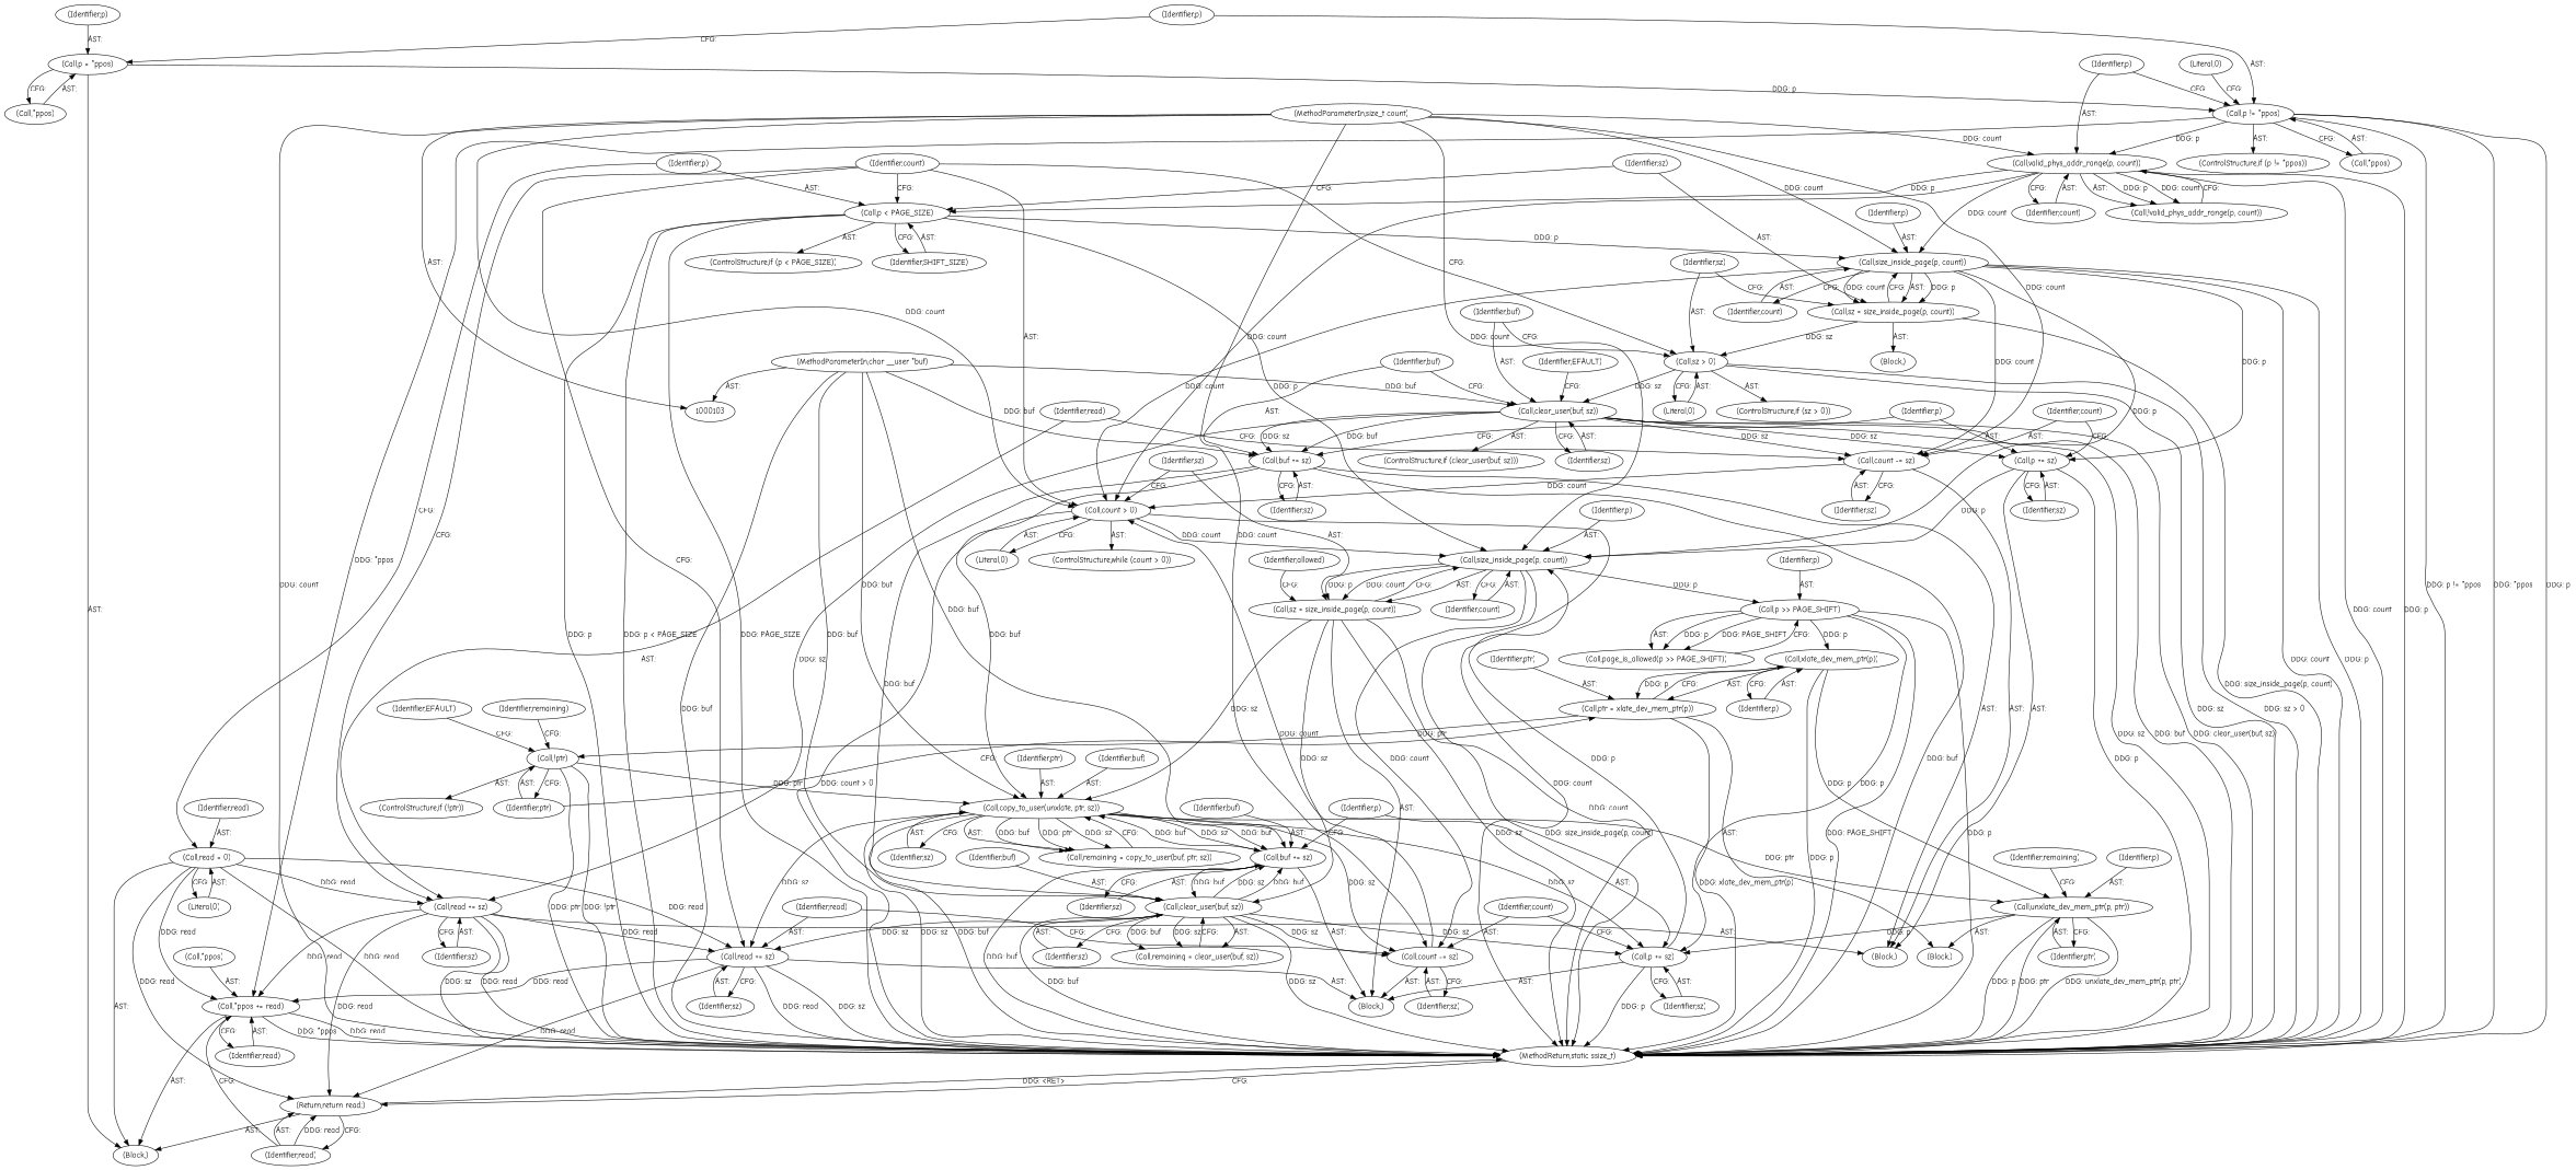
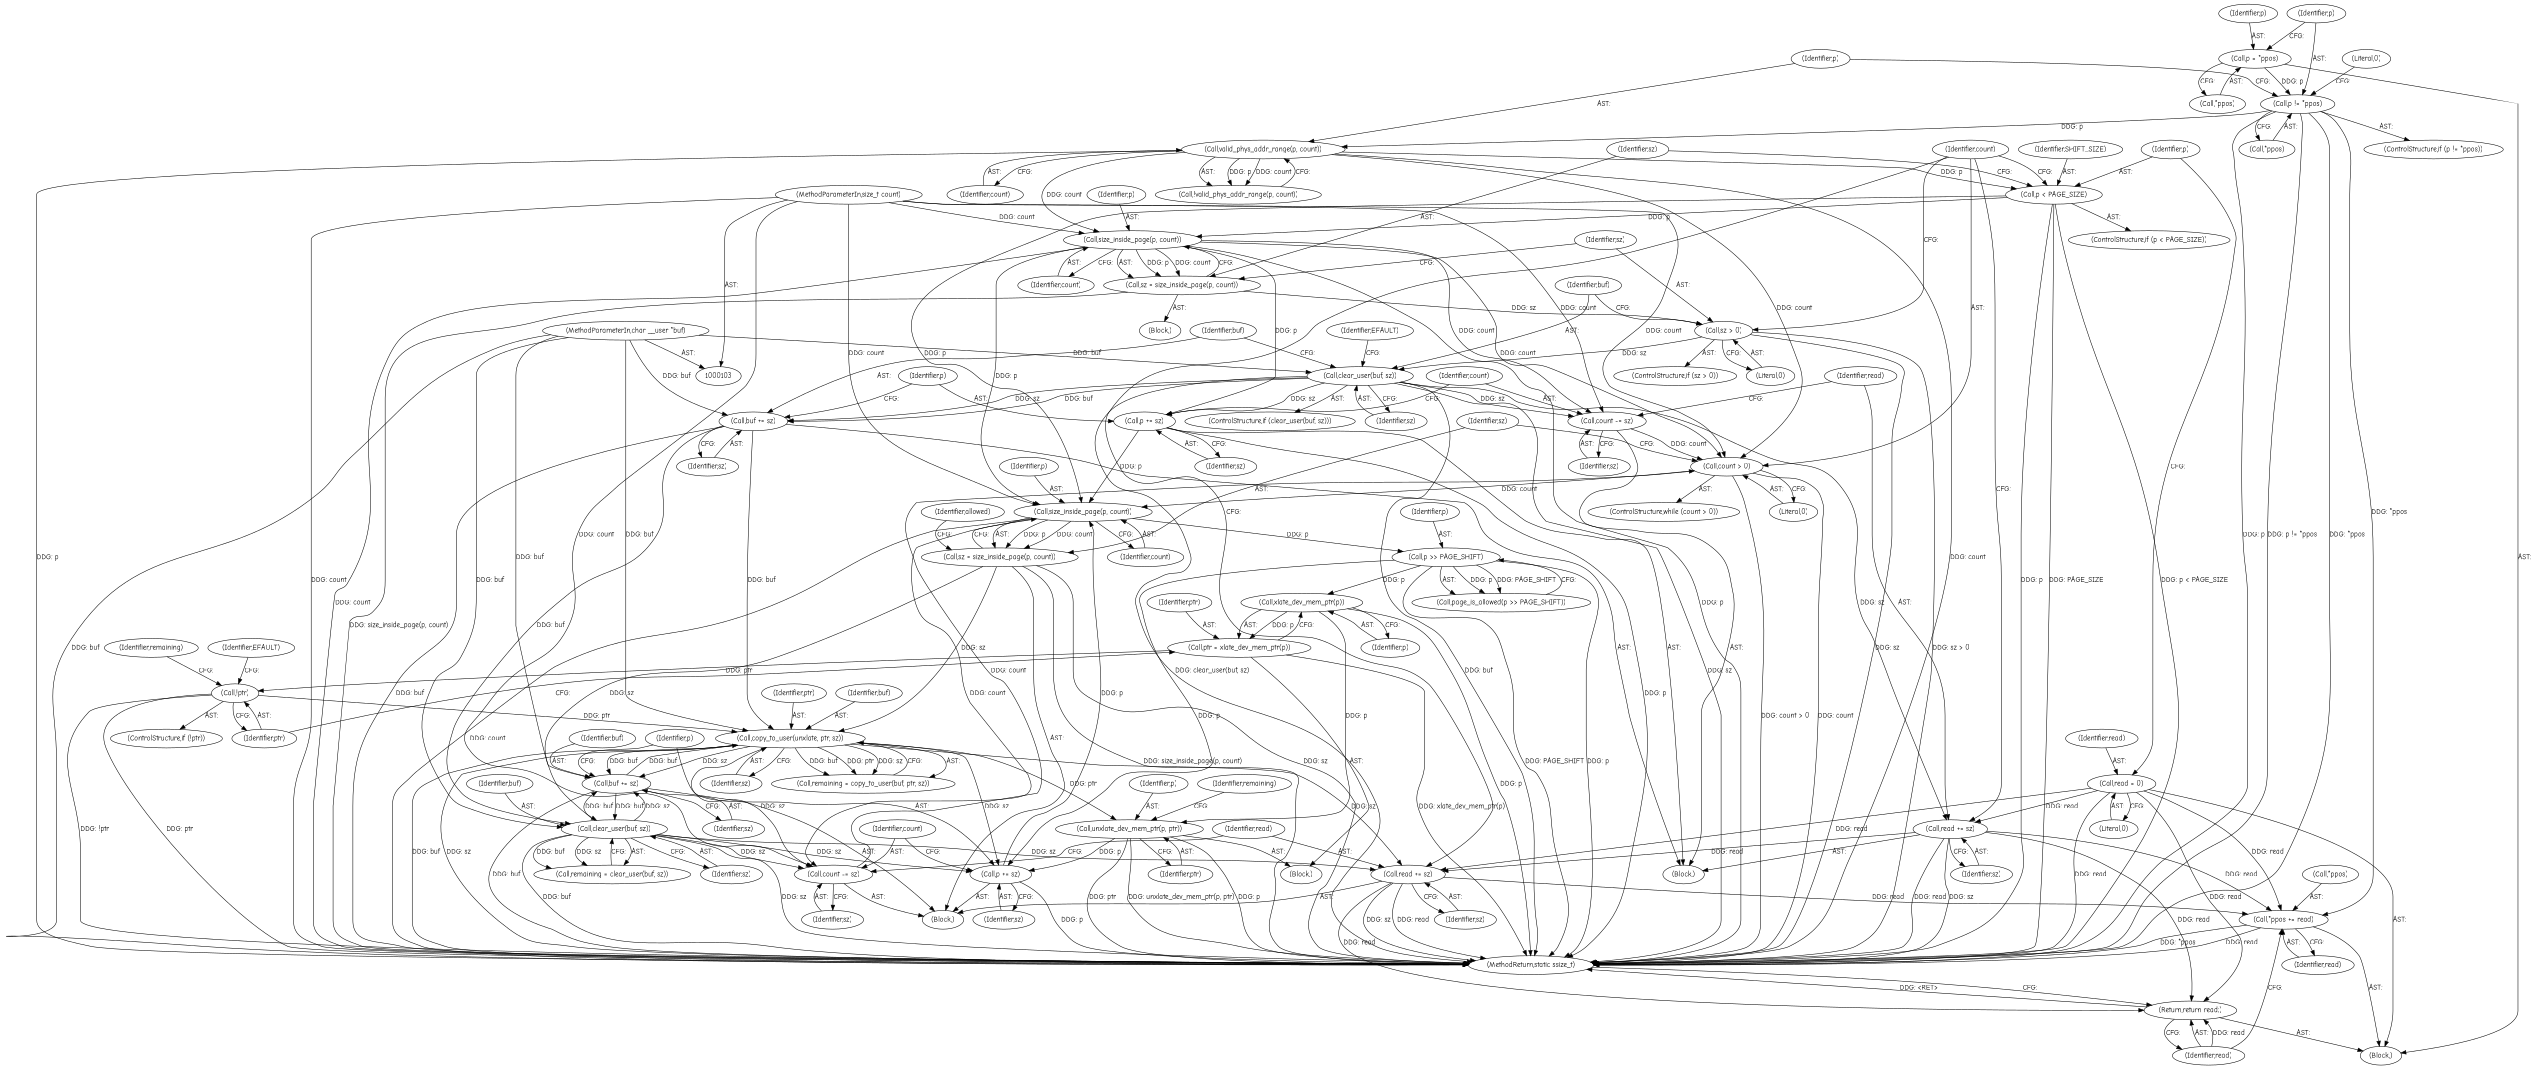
  digraph {
    fontname="Comic Neue"
    node [fontname="Comic Neue"]
    edge [fontname="Comic Neue"]
    n1 [label="(Call,read += sz)"]
    n2 [label="(Call,*ppos += read)"]
    n3 [label="(Return,return read;)"]
    n4 [label="(Identifier,sz)"]
    n5 [label="(MethodReturn,static ssize_t)"]
    n6 [label="(Block,)"]
    n7 [label="(Block,)"]
    n8 [label="(Identifier,read)"]
    n9 [label="(Identifier,read)"]
    n10 [label="(Call,copy_to_user(unxlate, ptr, sz))"]
    n11 [label="(Call,buf += sz)"]
    n12 [label="(Call,p += sz)"]
    n13 [label="(Call,unxlate_dev_mem_ptr(p, ptr))"]
    n14 [label="(Call,count -= sz)"]
    n15 [label="(Identifier,sz)"]
    n16 [label="(Call,remaining = copy_to_user(buf, ptr, sz))"]
    n17 [label="(Call,clear_user(buf, sz))"]
    n18 [label="(Identifier,sz)"]
    n19 [label="(Call,size_inside_page(p, count))"]
    n20 [label="(Identifier,sz)"]
    n21 [label="(Block,)"]
    n22 [label="(Identifier,ptr)"]
    n23 [label="(Call,count > 0)"]
    n24 [label="(Identifier,sz)"]
    n25 [label="(Call,buf += sz)"]
    n26 [label="(Block,)"]
    n27 [label="(Identifier,sz)"]
    n28 [label="(Call,remaining = clear_user(buf, sz))"]
    n29 [label="(Identifier,sz)"]
    n30 [label="(Call,clear_user(buf, sz))"]
    n31 [label="(Call,p += sz)"]
    n32 [label="(Call,count -= sz)"]
    n33 [label="(Call,read += sz)"]
    n34 [label="(Identifier,sz)"]
    n35 [label="(ControlStructure,if (clear_user(buf, sz)))"]
    n36 [label="(Identifier,sz)"]
    n37 [label="(Identifier,sz)"]
    n38 [label="(Identifier,sz)"]
    n39 [label="(MethodParameterIn,char __user *buf)"]
    1000103
    n41 [label="(Call,sz > 0)"]
    n42 [label="(ControlStructure,if (sz > 0))"]
    n43 [label="(Literal,0)"]
    n44 [label="(Call,sz = size_inside_page(p, count))"]
    n45 [label="(Call,size_inside_page(p, count))"]
    n46 [label="(Block,)"]
    n47 [label="(Identifier,count)"]
    n48 [label="(Call,sz = size_inside_page(p, count))"]
    n49 [label="(Call,p >> PAGE_SHIFT)"]
    n50 [label="(Identifier,count)"]
    n51 [label="(ControlStructure,while (count > 0))"]
    n52 [label="(Literal,0)"]
    n53 [label="(Call,p < PAGE_SIZE)"]
    n54 [label="(Identifier,SHIFT_SIZE)"]
    n55 [label="(ControlStructure,if (p < PAGE_SIZE))"]
    n56 [label="(Call,valid_phys_addr_range(p, count))"]
    n57 [label="(Identifier,count)"]
    n58 [label="(Call,!valid_phys_addr_range(p, count))"]
    n59 [label="(Call,p != *ppos)"]
    n60 [label="(ControlStructure,if (p != *ppos))"]
    n61 [label="(Call,*ppos)"]
    n62 [label="(Call,p = *ppos)"]
    n63 [label="(Call,*ppos)"]
    n64 [label="(MethodParameterIn,size_t count)"]
    n65 [label="(Call,xlate_dev_mem_ptr(p))"]
    n66 [label="(Call,page_is_allowed(p >> PAGE_SHIFT))"]
    n67 [label="(Call,ptr = xlate_dev_mem_ptr(p))"]
    n68 [label="(Identifier,p)"]
    n69 [label="(Call,!ptr)"]
    n70 [label="(Identifier,ptr)"]
    n71 [label="(ControlStructure,if (!ptr))"]
    n72 [label="(Call,read = 0)"]
    n73 [label="(Literal,0)"]
    n74 [label="(Identifier,allowed)"]
    n75 [label="(Call,*ppos)"]
    n76 [label="(Identifier,p)"]
    n77 [label="(Identifier,sz)"]
    n78 [label="(Identifier,ptr)"]
    n79 [label="(Identifier,EFAULT)"]
    n80 [label="(Identifier,p)"]
    n81 [label="(Identifier,p)"]
    n82 [label="(Identifier,count)"]
    n83 [label="(Literal,0)"]
    n84 [label="(Identifier,sz)"]
    n85 [label="(Identifier,p)"]
    n86 [label="(Identifier,read)"]
    n87 [label="(Identifier,ptr)"]
    n88 [label="(Identifier,count)"]
    n89 [label="(Identifier,p)"]
    n90 [label="(Identifier,count)"]
    n91 [label="(Identifier,p)"]
    n92 [label="(Identifier,remaining)"]
    n93 [label="(Identifier,p)"]
    n94 [label="(Identifier,p)"]
    n95 [label="(Identifier,sz)"]
    n96 [label="(Identifier,buf)"]
    n97 [label="(Identifier,read)"]
    n98 [label="(Identifier,p)"]
    n99 [label="(Identifier,buf)"]
    n100 [label="(Identifier,buf)"]
    n101 [label="(Identifier,remaining)"]
    n102 [label="(Identifier,EFAULT)"]
    n103 [label="(Identifier,buf)"]
    n104 [label="(Identifier,buf)"]
    n105 [label="(Identifier,p)"]
    n106 [label="(Identifier,read)"]
    n1 -> n2 [label="DDG: read"]
    n1 -> n3 [label="DDG: read"]
    n1 -> n4 [label="CFG: "]
    n1 -> n5 [label="DDG: read"]
    n1 -> n5 [label="DDG: sz"]
    n1 -> n6 [label="AST: "]
    n2 -> n5 [label="DDG: *ppos"]
    n2 -> n5 [label="DDG: read"]
    n2 -> n7 [label="AST: "]
    n2 -> n8 [label="CFG: "]
    n3 -> n5 [label="DDG: <RET>"]
    n3 -> n7 [label="AST: "]
    n3 -> n9 [label="CFG: "]
    n4 -> n1 [label="AST: "]
    n5 -> n3 [label="CFG: "]
    n8 -> n2 [label="AST: "]
    n9 -> n2 [label="CFG: "]
    n9 -> n3 [label="AST: "]
    n9 -> n3 [label="DDG: read"]
    n10 -> n1 [label="DDG: sz"]
    n10 -> n5 [label="DDG: buf"]
    n10 -> n5 [label="DDG: sz"]
    n10 -> n11 [label="DDG: sz"]
    n10 -> n11 [label="DDG: buf"]
    n10 -> n12 [label="DDG: sz"]
    n10 -> n13 [label="DDG: ptr"]
    n10 -> n14 [label="DDG: sz"]
    n10 -> n15 [label="CFG: "]
    n10 -> n16 [label="AST: "]
    n10 -> n16 [label="DDG: buf"]
    n10 -> n16 [label="DDG: ptr"]
    n10 -> n16 [label="DDG: sz"]
    n11 -> n5 [label="DDG: buf"]
    n11 -> n6 [label="AST: "]
    n11 -> n10 [label="DDG: buf"]
    n11 -> n17 [label="DDG: buf"]
    n11 -> n18 [label="CFG: "]
    n12 -> n5 [label="DDG: p"]
    n12 -> n6 [label="AST: "]
    n12 -> n19 [label="DDG: p"]
    n12 -> n20 [label="CFG: "]
    n13 -> n5 [label="DDG: ptr"]
    n13 -> n5 [label="DDG: unxlate_dev_mem_ptr(p, ptr)"]
    n13 -> n5 [label="DDG: p"]
    n13 -> n12 [label="DDG: p"]
    n13 -> n21 [label="AST: "]
    n13 -> n22 [label="CFG: "]
    n14 -> n6 [label="AST: "]
    n14 -> n23 [label="DDG: count"]
    n14 -> n24 [label="CFG: "]
    n15 -> n10 [label="AST: "]
    n16 -> n10 [label="CFG: "]
    n17 -> n1 [label="DDG: sz"]
    n17 -> n5 [label="DDG: buf"]
    n17 -> n5 [label="DDG: sz"]
    n17 -> n11 [label="DDG: sz"]
    n17 -> n11 [label="DDG: buf"]
    n17 -> n12 [label="DDG: sz"]
    n17 -> n14 [label="DDG: sz"]
    n17 -> n28 [label="AST: "]
    n17 -> n28 [label="DDG: buf"]
    n17 -> n28 [label="DDG: sz"]
    n17 -> n29 [label="CFG: "]
    n18 -> n11 [label="AST: "]
    n19 -> n5 [label="DDG: count"]
    n19 -> n14 [label="DDG: count"]
    n19 -> n48 [label="AST: "]
    n19 -> n48 [label="DDG: p"]
    n19 -> n48 [label="DDG: count"]
    n19 -> n49 [label="DDG: p"]
    n19 -> n50 [label="CFG: "]
    n20 -> n12 [label="AST: "]
    n22 -> n13 [label="AST: "]
    n23 -> n5 [label="DDG: count"]
    n23 -> n5 [label="DDG: count > 0"]
    n23 -> n19 [label="DDG: count"]
    n23 -> n51 [label="AST: "]
    n23 -> n52 [label="CFG: "]
    n24 -> n14 [label="AST: "]
    n25 -> n5 [label="DDG: buf"]
    n25 -> n10 [label="DDG: buf"]
    n25 -> n17 [label="DDG: buf"]
    n25 -> n26 [label="AST: "]
    n25 -> n27 [label="CFG: "]
    n27 -> n25 [label="AST: "]
    n28 -> n17 [label="CFG: "]
    n29 -> n17 [label="AST: "]
    n30 -> n5 [label="DDG: clear_user(buf, sz)"]
    n30 -> n5 [label="DDG: buf"]
    n30 -> n5 [label="DDG: sz"]
    n30 -> n25 [label="DDG: sz"]
    n30 -> n25 [label="DDG: buf"]
    n30 -> n31 [label="DDG: sz"]
    n30 -> n32 [label="DDG: sz"]
    n30 -> n33 [label="DDG: sz"]
    n30 -> n34 [label="CFG: "]
    n30 -> n35 [label="AST: "]
    n31 -> n5 [label="DDG: p"]
    n31 -> n19 [label="DDG: p"]
    n31 -> n26 [label="AST: "]
    n31 -> n36 [label="CFG: "]
    n32 -> n23 [label="DDG: count"]
    n32 -> n26 [label="AST: "]
    n32 -> n37 [label="CFG: "]
    n33 -> n1 [label="DDG: read"]
    n33 -> n2 [label="DDG: read"]
    n33 -> n3 [label="DDG: read"]
    n33 -> n5 [label="DDG: sz"]
    n33 -> n5 [label="DDG: read"]
    n33 -> n26 [label="AST: "]
    n33 -> n38 [label="CFG: "]
    n34 -> n30 [label="AST: "]
    n36 -> n31 [label="AST: "]
    n37 -> n32 [label="AST: "]
    n38 -> n33 [label="AST: "]
    n39 -> n5 [label="DDG: buf"]
    n39 -> n10 [label="DDG: buf"]
    n39 -> n11 [label="DDG: buf"]
    n39 -> n17 [label="DDG: buf"]
    n39 -> n25 [label="DDG: buf"]
    n39 -> n30 [label="DDG: buf"]
    n39 -> 1000103 [label="AST: "]
    n41 -> n5 [label="DDG: sz > 0"]
    n41 -> n5 [label="DDG: sz"]
    n41 -> n30 [label="DDG: sz"]
    n41 -> n42 [label="AST: "]
    n41 -> n43 [label="CFG: "]
    n43 -> n41 [label="AST: "]
    n44 -> n5 [label="DDG: size_inside_page(p, count)"]
    n44 -> n41 [label="DDG: sz"]
    n44 -> n45 [label="CFG: "]
    n44 -> n46 [label="AST: "]
    n45 -> n5 [label="DDG: count"]
    n45 -> n5 [label="DDG: p"]
    n45 -> n19 [label="DDG: p"]
    n45 -> n23 [label="DDG: count"]
    n45 -> n31 [label="DDG: p"]
    n45 -> n32 [label="DDG: count"]
    n45 -> n44 [label="AST: "]
    n45 -> n44 [label="DDG: p"]
    n45 -> n44 [label="DDG: count"]
    n45 -> n47 [label="CFG: "]
    n47 -> n45 [label="AST: "]
    n48 -> n5 [label="DDG: size_inside_page(p, count)"]
    n48 -> n5 [label="DDG: sz"]
    n48 -> n6 [label="AST: "]
    n48 -> n10 [label="DDG: sz"]
    n48 -> n17 [label="DDG: sz"]
    n48 -> n19 [label="CFG: "]
    n49 -> n5 [label="DDG: p"]
    n49 -> n5 [label="DDG: PAGE_SHIFT"]
    n49 -> n12 [label="DDG: p"]
    n49 -> n65 [label="DDG: p"]
    n49 -> n66 [label="AST: "]
    n49 -> n66 [label="DDG: p"]
    n49 -> n66 [label="DDG: PAGE_SHIFT"]
    n50 -> n19 [label="AST: "]
    n52 -> n23 [label="AST: "]
    n53 -> n5 [label="DDG: p < PAGE_SIZE"]
    n53 -> n5 [label="DDG: PAGE_SIZE"]
    n53 -> n5 [label="DDG: p"]
    n53 -> n19 [label="DDG: p"]
    n53 -> n45 [label="DDG: p"]
-   n53 -> n54 [label="CFG: "]
    n53 -> n55 [label="AST: "]
    n54 -> n53 [label="AST: "]
    n56 -> n5 [label="DDG: p"]
    n56 -> n5 [label="DDG: count"]
    n56 -> n23 [label="DDG: count"]
    n56 -> n45 [label="DDG: count"]
    n56 -> n53 [label="DDG: p"]
    n56 -> n57 [label="CFG: "]
    n56 -> n58 [label="AST: "]
    n56 -> n58 [label="DDG: p"]
    n56 -> n58 [label="DDG: count"]
    n57 -> n56 [label="AST: "]
    n58 -> n56 [label="CFG: "]
    n59 -> n2 [label="DDG: *ppos"]
    n59 -> n5 [label="DDG: p != *ppos"]
    n59 -> n5 [label="DDG: *ppos"]
    n59 -> n5 [label="DDG: p"]
    n59 -> n56 [label="DDG: p"]
    n59 -> n60 [label="AST: "]
    n59 -> n61 [label="CFG: "]
    n61 -> n59 [label="AST: "]
    n62 -> n7 [label="AST: "]
    n62 -> n59 [label="DDG: p"]
    n62 -> n63 [label="CFG: "]
    n63 -> n62 [label="AST: "]
    n64 -> n5 [label="DDG: count"]
    n64 -> n14 [label="DDG: count"]
    n64 -> n19 [label="DDG: count"]
    n64 -> n23 [label="DDG: count"]
    n64 -> n32 [label="DDG: count"]
    n64 -> 1000103 [label="AST: "]
    n64 -> n45 [label="DDG: count"]
-   n64 -> n56 [label="DDG: count"]
    n65 -> n5 [label="DDG: p"]
    n65 -> n13 [label="DDG: p"]
    n65 -> n67 [label="AST: "]
    n65 -> n67 [label="DDG: p"]
    n65 -> n68 [label="CFG: "]
    n66 -> n49 [label="CFG: "]
    n67 -> n5 [label="DDG: xlate_dev_mem_ptr(p)"]
    n67 -> n21 [label="AST: "]
    n67 -> n65 [label="CFG: "]
    n67 -> n69 [label="DDG: ptr"]
    n68 -> n65 [label="AST: "]
    n69 -> n5 [label="DDG: !ptr"]
    n69 -> n5 [label="DDG: ptr"]
    n69 -> n10 [label="DDG: ptr"]
    n69 -> n70 [label="CFG: "]
    n69 -> n71 [label="AST: "]
    n70 -> n67 [label="CFG: "]
    n70 -> n69 [label="AST: "]
    n72 -> n1 [label="DDG: read"]
    n72 -> n2 [label="DDG: read"]
    n72 -> n3 [label="DDG: read"]
    n72 -> n5 [label="DDG: read"]
    n72 -> n7 [label="AST: "]
    n72 -> n33 [label="DDG: read"]
    n72 -> n73 [label="CFG: "]
    n73 -> n72 [label="AST: "]
    n74 -> n48 [label="CFG: "]
    n75 -> n2 [label="AST: "]
    n76 -> n53 [label="AST: "]
    n76 -> n72 [label="CFG: "]
    n77 -> n44 [label="AST: "]
    n77 -> n53 [label="CFG: "]
    n78 -> n10 [label="AST: "]
    n79 -> n30 [label="CFG: "]
    n80 -> n11 [label="CFG: "]
    n80 -> n12 [label="AST: "]
    n81 -> n19 [label="AST: "]
    n82 -> n12 [label="CFG: "]
    n82 -> n14 [label="AST: "]
    n83 -> n59 [label="CFG: "]
    n84 -> n23 [label="CFG: "]
    n84 -> n48 [label="AST: "]
    n85 -> n45 [label="AST: "]
    n86 -> n32 [label="CFG: "]
    n86 -> n33 [label="AST: "]
    n87 -> n67 [label="AST: "]
    n88 -> n1 [label="CFG: "]
    n88 -> n23 [label="AST: "]
    n88 -> n33 [label="CFG: "]
    n88 -> n41 [label="CFG: "]
    n88 -> n53 [label="CFG: "]
    n89 -> n25 [label="CFG: "]
    n89 -> n31 [label="AST: "]
    n90 -> n31 [label="CFG: "]
    n90 -> n32 [label="AST: "]
    n91 -> n59 [label="AST: "]
    n91 -> n62 [label="CFG: "]
    n92 -> n69 [label="CFG: "]
    n93 -> n13 [label="AST: "]
    n94 -> n62 [label="AST: "]
    n95 -> n41 [label="AST: "]
    n95 -> n44 [label="CFG: "]
    n96 -> n11 [label="AST: "]
    n97 -> n72 [label="AST: "]
    n98 -> n56 [label="AST: "]
    n98 -> n59 [label="CFG: "]
    n99 -> n30 [label="AST: "]
    n99 -> n41 [label="CFG: "]
    n100 -> n25 [label="AST: "]
    n100 -> n30 [label="CFG: "]
    n101 -> n13 [label="CFG: "]
    n102 -> n69 [label="CFG: "]
    n103 -> n17 [label="AST: "]
    n104 -> n10 [label="AST: "]
    n105 -> n49 [label="AST: "]
    n106 -> n1 [label="AST: "]
    n106 -> n14 [label="CFG: "]
  }
